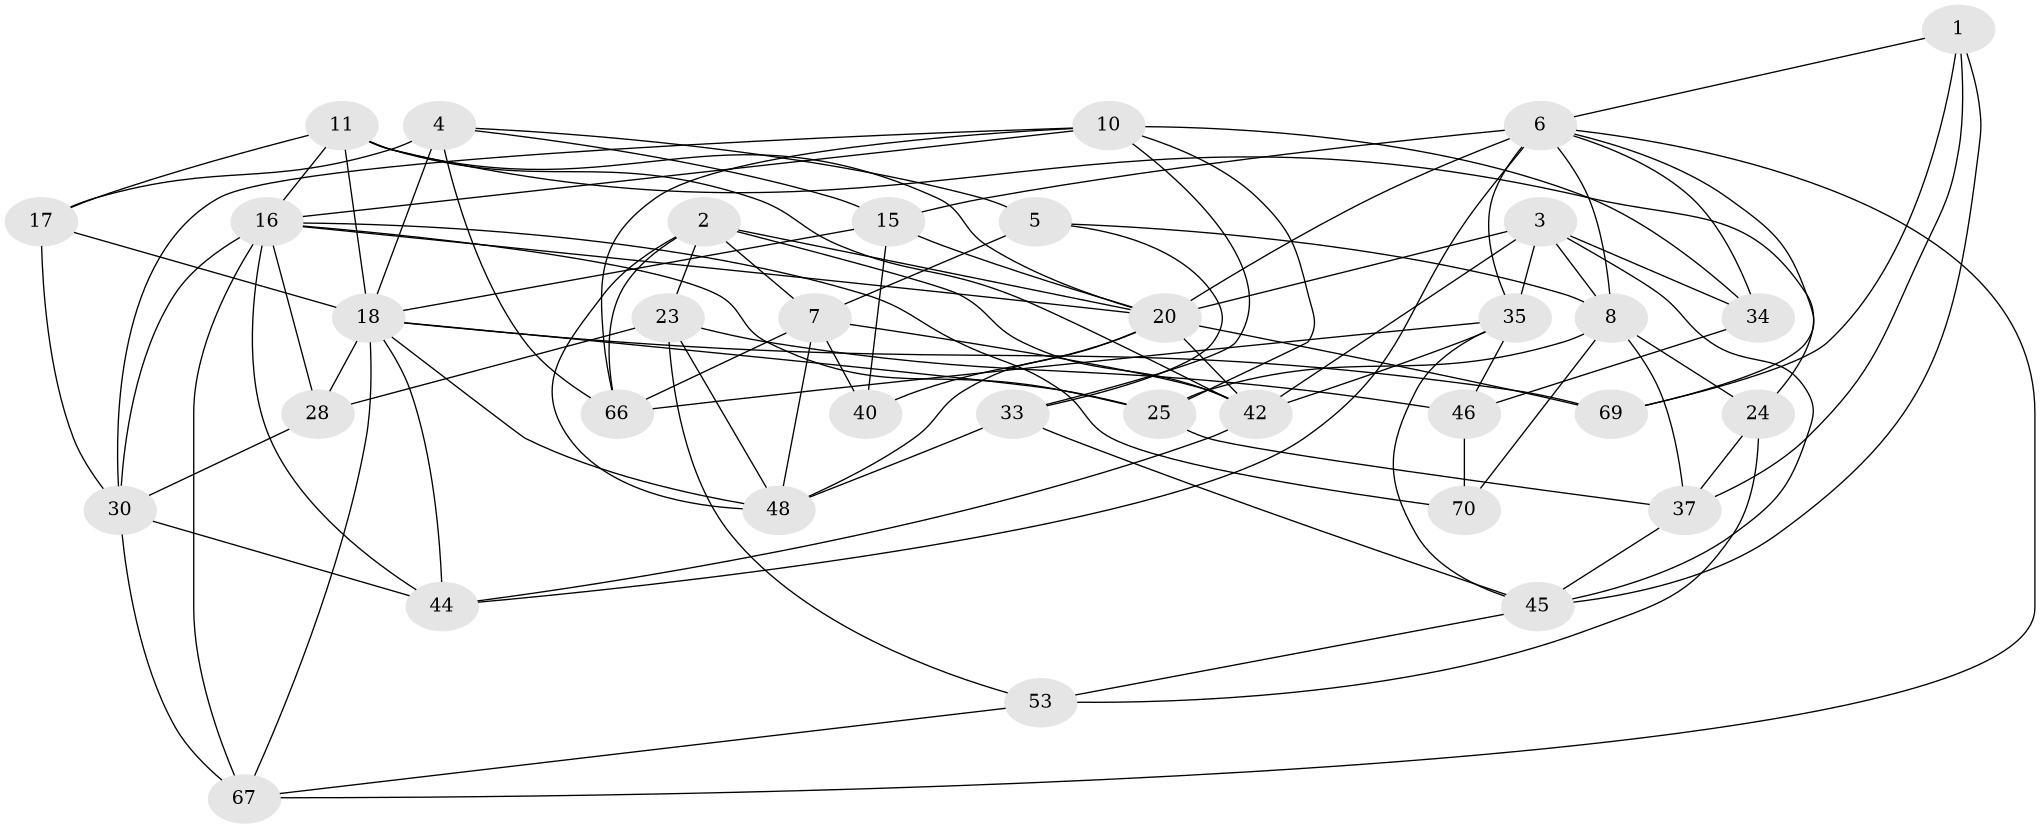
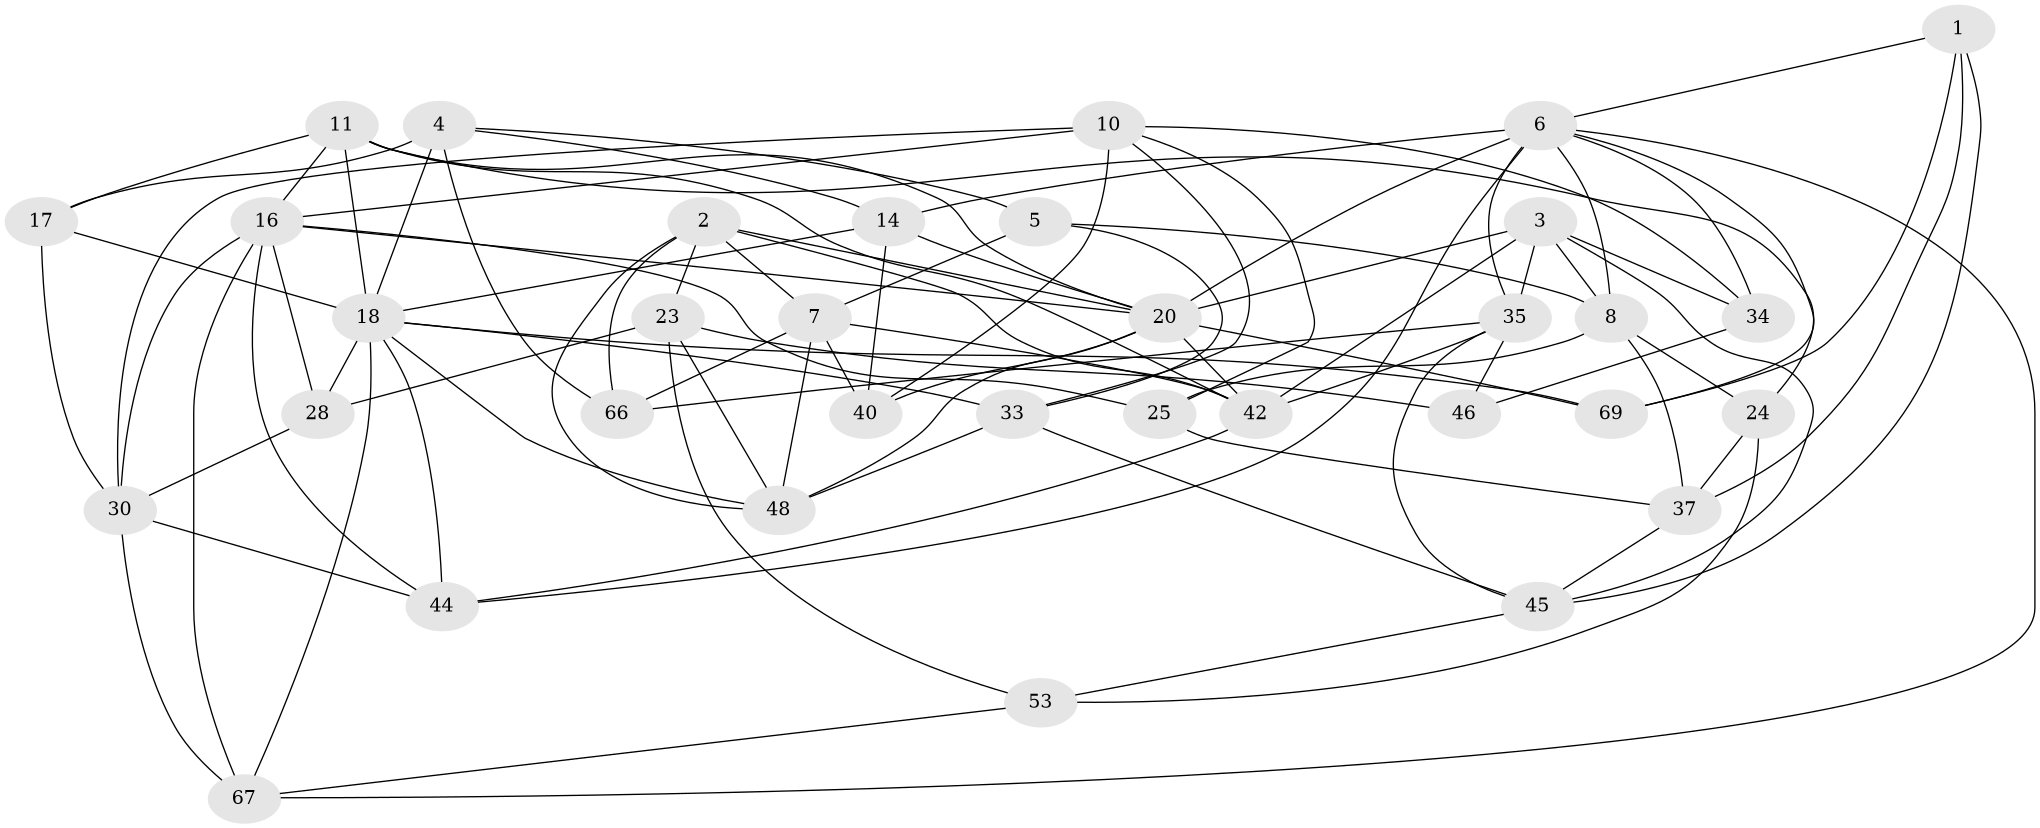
  graph {
    node [color=gray90 style=filled]
    6 [super="+15+13"]
    n2 [label=69]
    20 [super="+47"]
    8 [super="+26+9"]
    34
    35 [super="+63"]
-   14 [super="+41" label=15]
+   14 [super="+41"]
    44 [super="+55"]
    67 [super="+69"]
    1
    37 [super="+50+51"]
    45 [super="+46"]
    53
    2 [super="+12"]
    7 [super="+29"]
    23 [super="+64"]
    42 [super="+43"]
    48 [super="+60"]
    66
    40
    28
    n22 [label=46]
    3 [super="+54"]
    24
    25 [super="+52"]
-   70
    4 [super="+22"]
    5
    17
    18 [super="+58+38"]
    33
    30 [super="+36"]
    10 [super="+31"]
    16 [super="+62+19"]
    11 [super="+72"]
    6 -- n2
    6 -- 20
    6 -- 8
    6 -- 34
    6 -- 35
    6 -- 14 [weight=2]
    6 -- 44
    6 -- 67
    20 -- n2
    20 -- 42
    20 -- 48
    20 -- 40
    8 -- 37 [weight=2]
    8 -- 24
    8 -- 25
-   8 -- 70
    34 -- n22
    35 -- 45
    35 -- 42
    35 -- 66
    35 -- n22
    14 -- 20
    14 -- 40
    14 -- 18
    1 -- 6
    1 -- n2
    1 -- 37
    1 -- 45
    37 -- 45
    45 -- 53
    53 -- 67
    2 -- 20
    2 -- 7
    2 -- 23
    2 -- 42
    2 -- 48
    2 -- 66
    7 -- 42
    7 -- 48
    7 -- 66
    7 -- 40
    23 -- 53
    23 -- 48
    23 -- 28
    23 -- n22
    42 -- 44
    28 -- 30
-   n22 -- 70
    3 -- 20
    3 -- 8
    3 -- 34
    3 -- 35
    3 -- 45
    3 -- 42
    24 -- 37
    24 -- 53
    25 -- 37 [weight=2]
    4 -- 14
    4 -- 66
    4 -- 5
    4 -- 17
    4 -- 18 [weight=2]
    5 -- 8
    5 -- 7
    5 -- 33
    17 -- 18
    17 -- 30
    18 -- n2
    18 -- 44 [weight=2]
    18 -- 67
    18 -- 48
    18 -- 28
-   18 -- 25
+   18 -- 33
    33 -- 45
    33 -- 48
    30 -- 44
    30 -- 67
    10 -- 34
-   10 -- 66
+   10 -- 40
    10 -- 25
    10 -- 33
    10 -- 30
    10 -- 16
    16 -- 20
    16 -- 44 [weight=2]
    16 -- 67
    16 -- 28
    16 -- 25
-   16 -- 70
    16 -- 30
    11 -- 20
    11 -- 42
    11 -- 24
    11 -- 17
    11 -- 18
    11 -- 16
  }
